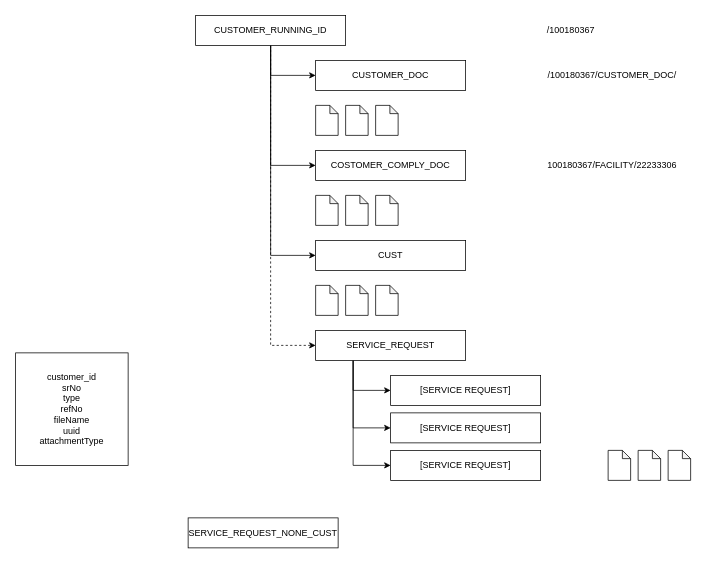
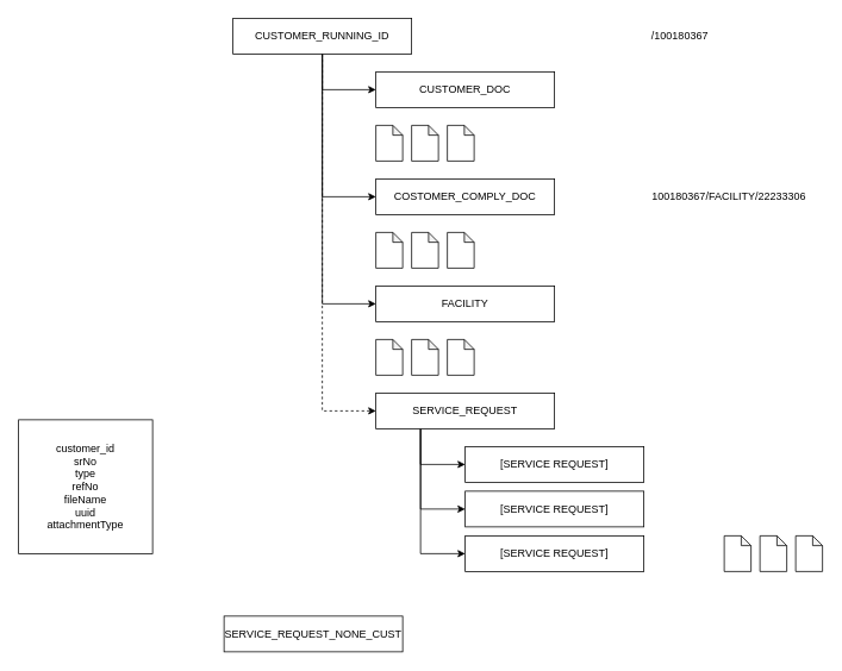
  <mxCell id="0" />
  <mxCell id="1" parent="0" />
  <mxCell id="2" style="edgeStyle=orthogonalEdgeStyle;rounded=0;orthogonalLoop=1;jettySize=auto;html=1;exitX=0.5;exitY=1;exitDx=0;exitDy=0;entryX=0;entryY=0.5;entryDx=0;entryDy=0;startArrow=none;startFill=0;endArrow=classic;endFill=1;" parent="1" source="6" target="7" edge="1"><mxGeometry relative="1" as="geometry" /></mxCell>
  <mxCell id="3" style="edgeStyle=orthogonalEdgeStyle;rounded=0;orthogonalLoop=1;jettySize=auto;html=1;exitX=0.5;exitY=1;exitDx=0;exitDy=0;entryX=0;entryY=0.5;entryDx=0;entryDy=0;startArrow=none;startFill=0;endArrow=classic;endFill=1;dashed=1;" parent="1" source="6" target="11" edge="1"><mxGeometry relative="1" as="geometry" /></mxCell>
  <mxCell id="4" style="edgeStyle=orthogonalEdgeStyle;rounded=0;orthogonalLoop=1;jettySize=auto;html=1;exitX=0.5;exitY=1;exitDx=0;exitDy=0;entryX=0;entryY=0.5;entryDx=0;entryDy=0;" parent="1" source="6" target="19" edge="1"><mxGeometry relative="1" as="geometry" /></mxCell>
  <mxCell id="5" style="edgeStyle=orthogonalEdgeStyle;rounded=0;orthogonalLoop=1;jettySize=auto;html=1;exitX=0.5;exitY=1;exitDx=0;exitDy=0;entryX=0;entryY=0.5;entryDx=0;entryDy=0;" parent="1" source="6" target="26" edge="1"><mxGeometry relative="1" as="geometry" /></mxCell>
  <mxCell id="6" value="CUSTOMER_RUNNING_ID" style="rounded=0;whiteSpace=wrap;html=1;" parent="1" vertex="1"><mxGeometry x="260" y="20" width="200" height="40" as="geometry" /></mxCell>
- <mxCell id="7" value="CUST" style="rounded=0;whiteSpace=wrap;html=1;" parent="1" vertex="1"><mxGeometry x="420" y="320" width="200" height="40" as="geometry" /></mxCell>
+ <mxCell id="7" value="FACILITY" style="rounded=0;whiteSpace=wrap;html=1;" parent="1" vertex="1"><mxGeometry x="420" y="320" width="200" height="40" as="geometry" /></mxCell>
  <mxCell id="8" style="edgeStyle=orthogonalEdgeStyle;rounded=0;orthogonalLoop=1;jettySize=auto;html=1;exitX=0.25;exitY=1;exitDx=0;exitDy=0;entryX=0;entryY=0.5;entryDx=0;entryDy=0;" parent="1" source="11" target="30" edge="1"><mxGeometry relative="1" as="geometry" /></mxCell>
  <mxCell id="9" style="edgeStyle=orthogonalEdgeStyle;rounded=0;orthogonalLoop=1;jettySize=auto;html=1;exitX=0.25;exitY=1;exitDx=0;exitDy=0;entryX=0;entryY=0.5;entryDx=0;entryDy=0;" parent="1" source="11" target="31" edge="1"><mxGeometry relative="1" as="geometry" /></mxCell>
  <mxCell id="10" style="edgeStyle=orthogonalEdgeStyle;rounded=0;orthogonalLoop=1;jettySize=auto;html=1;exitX=0.25;exitY=1;exitDx=0;exitDy=0;entryX=0;entryY=0.5;entryDx=0;entryDy=0;" parent="1" source="11" target="32" edge="1"><mxGeometry relative="1" as="geometry" /></mxCell>
  <mxCell id="11" value="SERVICE_REQUEST" style="rounded=0;whiteSpace=wrap;html=1;" parent="1" vertex="1"><mxGeometry x="420" y="440" width="200" height="40" as="geometry" /></mxCell>
  <mxCell id="12" value="customer_id&lt;br&gt;srNo&lt;br&gt;type&lt;br&gt;refNo&lt;br&gt;fileName&lt;br&gt;uuid&lt;br&gt;attachmentType" style="rounded=0;whiteSpace=wrap;html=1;" parent="1" vertex="1"><mxGeometry x="20" y="470" width="150" height="150" as="geometry" /></mxCell>
  <mxCell id="13" value="" style="shape=note;whiteSpace=wrap;html=1;backgroundOutline=1;darkOpacity=0.05;size=11;" parent="1" vertex="1"><mxGeometry x="810" y="600" width="30" height="40" as="geometry" /></mxCell>
  <mxCell id="14" value="" style="shape=note;whiteSpace=wrap;html=1;backgroundOutline=1;darkOpacity=0.05;size=11;" parent="1" vertex="1"><mxGeometry x="850" y="600" width="30" height="40" as="geometry" /></mxCell>
  <mxCell id="15" value="" style="shape=note;whiteSpace=wrap;html=1;backgroundOutline=1;darkOpacity=0.05;size=11;" parent="1" vertex="1"><mxGeometry x="890" y="600" width="30" height="40" as="geometry" /></mxCell>
  <mxCell id="16" value="" style="shape=note;whiteSpace=wrap;html=1;backgroundOutline=1;darkOpacity=0.05;size=11;" parent="1" vertex="1"><mxGeometry x="420" y="380" width="30" height="40" as="geometry" /></mxCell>
  <mxCell id="17" value="" style="shape=note;whiteSpace=wrap;html=1;backgroundOutline=1;darkOpacity=0.05;size=11;" parent="1" vertex="1"><mxGeometry x="500" y="380" width="30" height="40" as="geometry" /></mxCell>
  <mxCell id="18" value="" style="shape=note;whiteSpace=wrap;html=1;backgroundOutline=1;darkOpacity=0.05;size=11;" parent="1" vertex="1"><mxGeometry x="460" y="380" width="30" height="40" as="geometry" /></mxCell>
  <mxCell id="19" value="CUSTOMER_DOC" style="rounded=0;whiteSpace=wrap;html=1;" parent="1" vertex="1"><mxGeometry x="420" y="80" width="200" height="40" as="geometry" /></mxCell>
  <mxCell id="20" value="" style="shape=note;whiteSpace=wrap;html=1;backgroundOutline=1;darkOpacity=0.05;size=11;" parent="1" vertex="1"><mxGeometry x="420" y="140" width="30" height="40" as="geometry" /></mxCell>
  <mxCell id="21" value="" style="shape=note;whiteSpace=wrap;html=1;backgroundOutline=1;darkOpacity=0.05;size=11;" parent="1" vertex="1"><mxGeometry x="500" y="140" width="30" height="40" as="geometry" /></mxCell>
  <mxCell id="22" value="" style="shape=note;whiteSpace=wrap;html=1;backgroundOutline=1;darkOpacity=0.05;size=11;" parent="1" vertex="1"><mxGeometry x="460" y="140" width="30" height="40" as="geometry" /></mxCell>
  <mxCell id="23" value="/100180367" style="text;html=1;align=center;verticalAlign=middle;resizable=0;points=[];autosize=1;strokeColor=none;" parent="1" vertex="1"><mxGeometry x="720" y="30" width="80" height="20" as="geometry" /></mxCell>
- <mxCell id="24" value="/100180367/CUSTOMER_DOC/" style="text;html=1;align=center;verticalAlign=middle;resizable=0;points=[];autosize=1;strokeColor=none;" parent="1" vertex="1"><mxGeometry x="720" y="90" width="190" height="20" as="geometry" /></mxCell>
  <mxCell id="25" value="100180367/FACILITY/22233306" style="text;html=1;align=center;verticalAlign=middle;resizable=0;points=[];autosize=1;strokeColor=none;" parent="1" vertex="1"><mxGeometry x="720" y="210" width="190" height="20" as="geometry" /></mxCell>
  <mxCell id="26" value="COSTOMER_COMPLY_DOC" style="rounded=0;whiteSpace=wrap;html=1;" parent="1" vertex="1"><mxGeometry x="420" y="200" width="200" height="40" as="geometry" /></mxCell>
  <mxCell id="27" value="" style="shape=note;whiteSpace=wrap;html=1;backgroundOutline=1;darkOpacity=0.05;size=11;" parent="1" vertex="1"><mxGeometry x="420" y="260" width="30" height="40" as="geometry" /></mxCell>
  <mxCell id="28" value="" style="shape=note;whiteSpace=wrap;html=1;backgroundOutline=1;darkOpacity=0.05;size=11;" parent="1" vertex="1"><mxGeometry x="500" y="260" width="30" height="40" as="geometry" /></mxCell>
  <mxCell id="29" value="" style="shape=note;whiteSpace=wrap;html=1;backgroundOutline=1;darkOpacity=0.05;size=11;" parent="1" vertex="1"><mxGeometry x="460" y="260" width="30" height="40" as="geometry" /></mxCell>
  <mxCell id="30" value="[SERVICE REQUEST]" style="rounded=0;whiteSpace=wrap;html=1;" parent="1" vertex="1"><mxGeometry x="520" y="500" width="200" height="40" as="geometry" /></mxCell>
  <mxCell id="31" value="[SERVICE REQUEST]" style="rounded=0;whiteSpace=wrap;html=1;" parent="1" vertex="1"><mxGeometry x="520" y="550" width="200" height="40" as="geometry" /></mxCell>
  <mxCell id="32" value="[SERVICE REQUEST]" style="rounded=0;whiteSpace=wrap;html=1;" parent="1" vertex="1"><mxGeometry x="520" y="600" width="200" height="40" as="geometry" /></mxCell>
  <mxCell id="33" value="SERVICE_REQUEST_NONE_CUST" style="rounded=0;whiteSpace=wrap;html=1;" parent="1" vertex="1"><mxGeometry x="250" y="690" width="200" height="40" as="geometry" /></mxCell>
